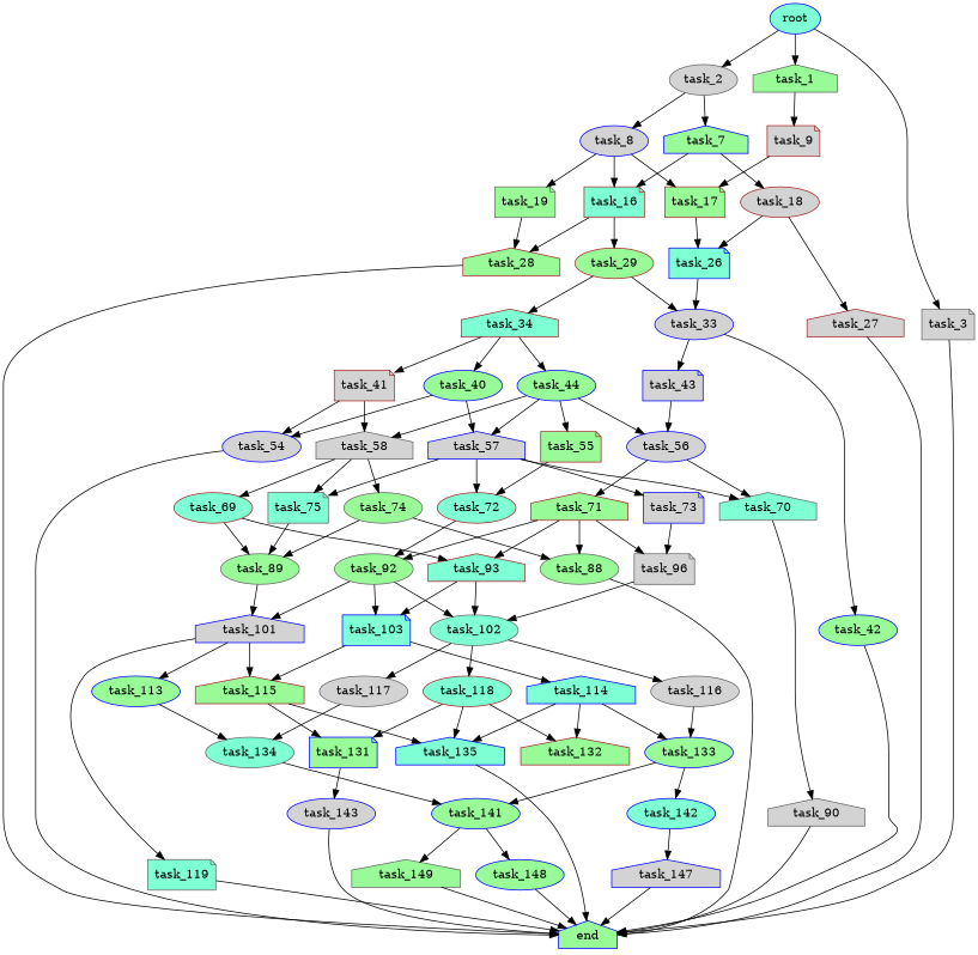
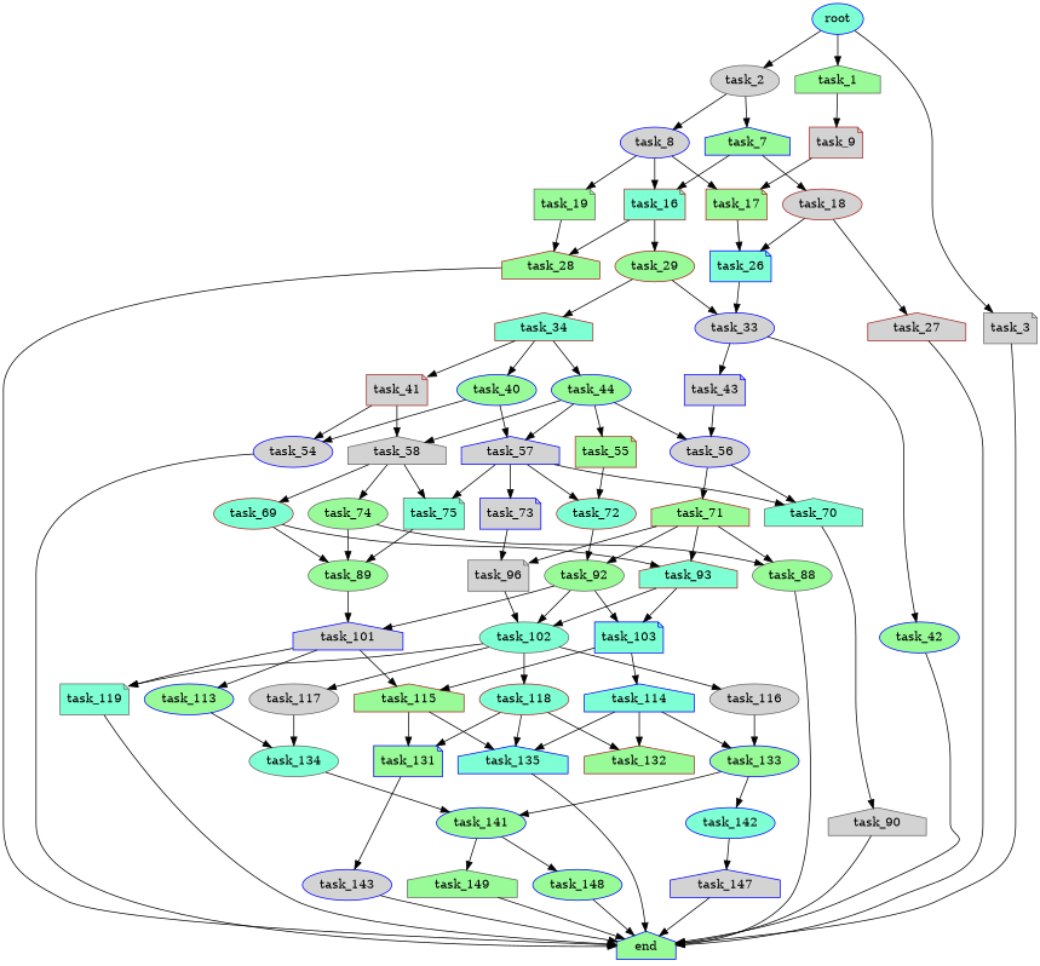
  digraph {
    node [color=blue fillcolor=palegreen shape=ellipse style=filled]
    root [fillcolor=aquamarine]
    task_1 [color=gray40 shape=house]
    task_2 [color=gray40 fillcolor=lightgrey]
    task_3 [color=gray40 fillcolor=lightgrey shape=note]
    task_9 [color=brown fillcolor=lightgrey shape=note]
    task_7 [shape=house]
    task_8 [fillcolor=lightgrey]
    end [shape=house]
    task_17 [color=brown shape=note]
    task_16 [color=brown fillcolor=aquamarine shape=note]
    task_18 [color=brown fillcolor=lightgrey]
    task_19 [color=gray40 shape=note]
    task_26 [fillcolor=aquamarine shape=note]
    task_28 [color=brown shape=house]
    task_29 [color=brown]
    task_27 [color=brown fillcolor=lightgrey shape=house]
    task_33 [fillcolor=lightgrey]
    task_34 [color=brown fillcolor=aquamarine shape=house]
    task_42
    task_43 [fillcolor=lightgrey shape=note]
    task_40
    task_41 [color=brown fillcolor=lightgrey shape=note]
    task_44
    task_56 [fillcolor=lightgrey]
    task_54 [fillcolor=lightgrey]
    task_57 [fillcolor=lightgrey shape=house]
    task_58 [color=gray40 fillcolor=lightgrey shape=house]
    task_55 [color=brown shape=note]
    task_70 [color=gray40 fillcolor=aquamarine shape=house]
    task_71 [color=brown shape=house]
    task_72 [color=brown fillcolor=aquamarine]
    task_73 [fillcolor=lightgrey shape=note]
    task_75 [color=gray40 fillcolor=aquamarine shape=note]
    task_69 [color=brown fillcolor=aquamarine]
    task_74 [color=gray40]
    task_92 [color=gray40]
    task_90 [color=gray40 fillcolor=lightgrey shape=house]
    n38 [color=gray40 fillcolor=lightgrey label=task_96 shape=note]
    task_89 [color=gray40]
    task_93 [color=brown fillcolor=aquamarine shape=house]
    task_88 [color=gray40]
    task_101 [fillcolor=lightgrey shape=house]
    task_102 [color=gray40 fillcolor=aquamarine]
    task_103 [fillcolor=aquamarine shape=note]
    task_113
    task_115 [color=brown shape=house]
    task_119 [color=gray40 fillcolor=aquamarine shape=note]
    task_116 [color=gray40 fillcolor=lightgrey]
    task_117 [color=gray40 fillcolor=lightgrey]
    task_118 [color=brown fillcolor=aquamarine]
    task_114 [fillcolor=aquamarine shape=house]
    task_134 [color=gray40 fillcolor=aquamarine]
    task_135 [fillcolor=aquamarine shape=house]
    task_131 [shape=note]
    task_133
    task_132 [color=brown shape=house]
    task_141
    task_143 [fillcolor=lightgrey]
    task_142 [fillcolor=aquamarine]
    task_148
    task_149 [color=gray40 shape=house]
    task_147 [fillcolor=lightgrey shape=house]
    root -> task_1
    root -> task_2
    root -> task_3
    task_1 -> task_9
    task_2 -> task_7
    task_2 -> task_8
    task_3 -> end
    task_9 -> task_17
    task_7 -> task_16
    task_7 -> task_18
    task_8 -> task_17
    task_8 -> task_16
    task_8 -> task_19
    task_17 -> task_26
    task_16 -> task_28
    task_16 -> task_29
    task_18 -> task_26
    task_18 -> task_27
    task_19 -> task_28
    task_26 -> task_33
    task_28 -> end
    task_29 -> task_33
    task_29 -> task_34
    task_27 -> end
    task_33 -> task_42
    task_33 -> task_43
    task_34 -> task_40
    task_34 -> task_41
    task_34 -> task_44
    task_42 -> end
    task_43 -> task_56
    task_40 -> task_54
    task_40 -> task_57
    task_41 -> task_54
    task_41 -> task_58
    task_44 -> task_56
    task_44 -> task_57
    task_44 -> task_58
    task_44 -> task_55
    task_56 -> task_70
    task_56 -> task_71
    task_54 -> end
    task_57 -> task_70
    task_57 -> task_72
    task_57 -> task_73
    task_57 -> task_75
    task_58 -> task_75
    task_58 -> task_69
    task_58 -> task_74
    task_55 -> task_72
    task_70 -> task_90
    task_71 -> task_92
    task_71 -> n38
    task_71 -> task_93
    task_71 -> task_88
    task_72 -> task_92
    task_73 -> n38
    task_75 -> task_89
    task_69 -> task_89
    task_69 -> task_93
    task_74 -> task_89
    task_74 -> task_88
    task_92 -> task_101
    task_92 -> task_102
    task_92 -> task_103
    task_90 -> end
    n38 -> task_102
    task_89 -> task_101
    task_93 -> task_102
    task_93 -> task_103
    task_88 -> end
    task_101 -> task_113
    task_101 -> task_115
    task_101 -> task_119
+   task_102 -> task_119
    task_102 -> task_116
    task_102 -> task_117
    task_102 -> task_118
    task_103 -> task_115
    task_103 -> task_114
    task_113 -> task_134
    task_115 -> task_135
    task_115 -> task_131
    task_119 -> end
    task_116 -> task_133
    task_117 -> task_134
    task_118 -> task_135
    task_118 -> task_131
    task_118 -> task_132
    task_114 -> task_135
    task_114 -> task_133
    task_114 -> task_132
    task_134 -> task_141
    task_135 -> end
    task_131 -> task_143
    task_133 -> task_141
    task_133 -> task_142
    task_141 -> task_148
    task_141 -> task_149
    task_143 -> end
    task_142 -> task_147
    task_148 -> end
    task_149 -> end
    task_147 -> end
  }
